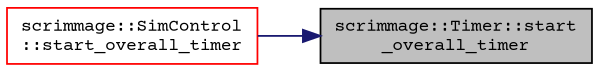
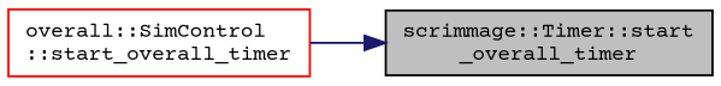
  digraph {
    rankdir=RL
    fontname="Courier Prime"
    node [fontname="Courier Prime" fontsize=10 shape=record style=filled]
    n1 [color=black fillcolor=grey75 fontcolor=black height=0.2 label="scrimmage::Timer::start\l_overall_timer" width=0.4]
-   n2 [color=red fillcolor=white height=0.2 label="scrimmage::SimControl\l::start_overall_timer" width=0.4]
+   n2 [color=red fillcolor=white height=0.2 label="overall::SimControl\l::start_overall_timer" width=0.4]
    n1 -> n2 [color=midnightblue dir=back fontname="Courier Prime" fontsize=10 labelfontname=Helvetica labelfontsize=10 style=solid]
  }
